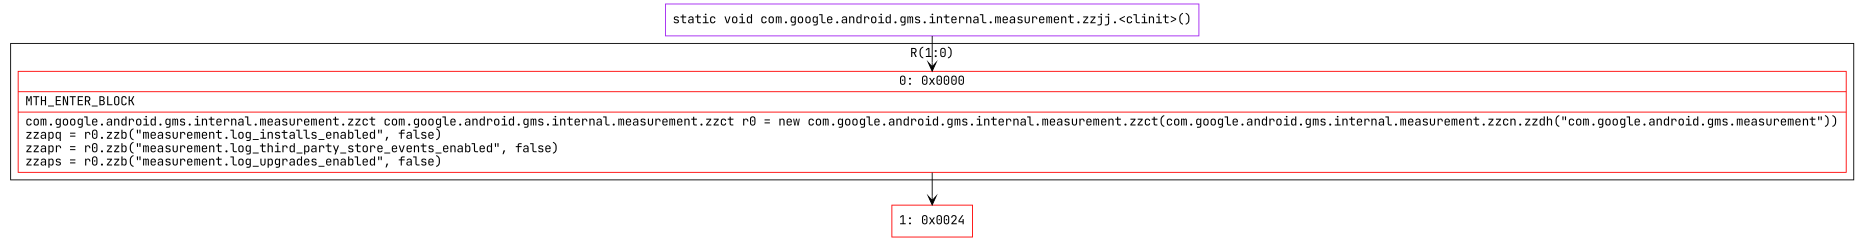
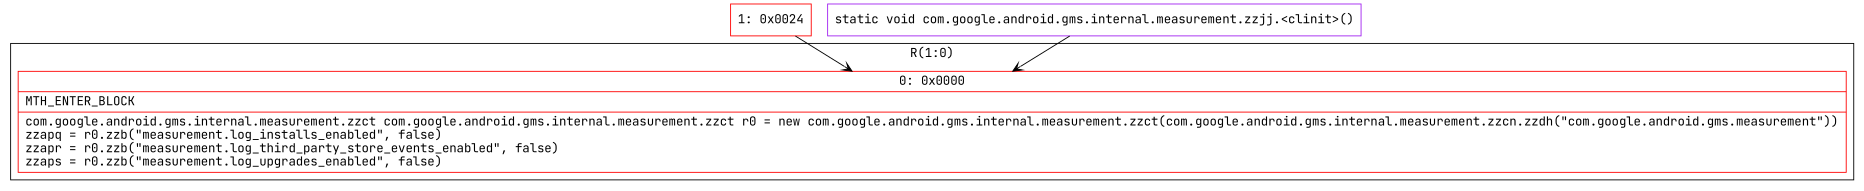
  digraph {
    fontname="JetBrains Mono"
    node [color=red shape=record fontname="JetBrains Mono"]
    edge [arrowhead=vee fontname="JetBrains Mono"]
    n1 [label="{0\:\ 0x0000|MTH_ENTER_BLOCK\l|com.google.android.gms.internal.measurement.zzct com.google.android.gms.internal.measurement.zzct r0 = new com.google.android.gms.internal.measurement.zzct(com.google.android.gms.internal.measurement.zzcn.zzdh(\"com.google.android.gms.measurement\"))\lzzapq = r0.zzb(\"measurement.log_installs_enabled\", false)\lzzapr = r0.zzb(\"measurement.log_third_party_store_events_enabled\", false)\lzzaps = r0.zzb(\"measurement.log_upgrades_enabled\", false)\l}"]
    n2 [label="{1\:\ 0x0024}"]
    n3 [label="{static void com.google.android.gms.internal.measurement.zzjj.\<clinit\>() }" color=purple]
    subgraph cluster_1 {
      label="R(1:0)"
      n1
    }
-   n1 -> n2
+   n2 -> n1
    n3 -> n1
  }
